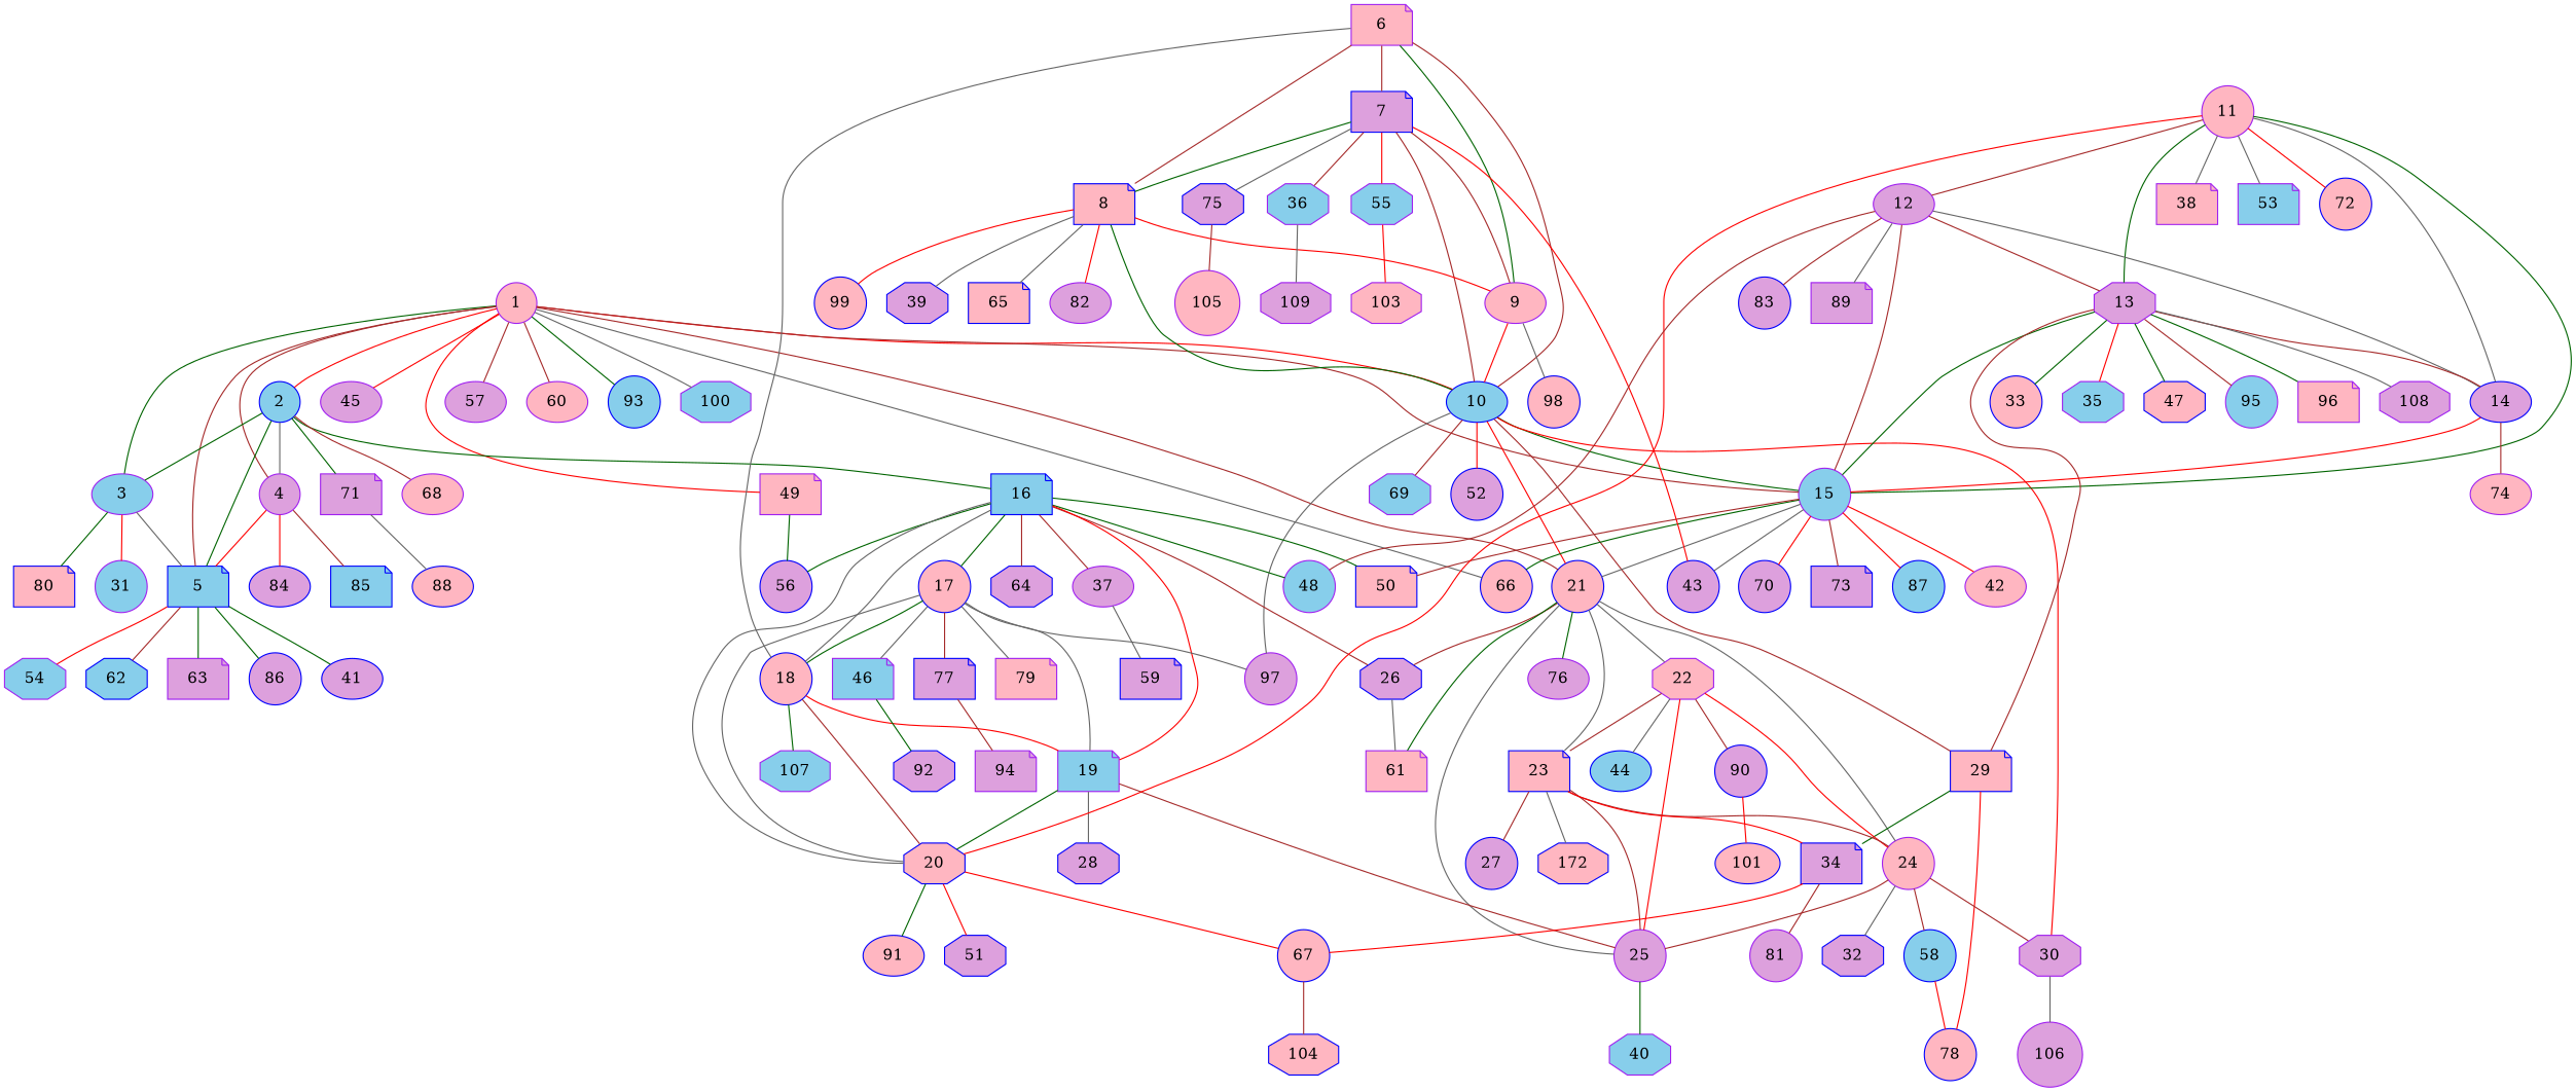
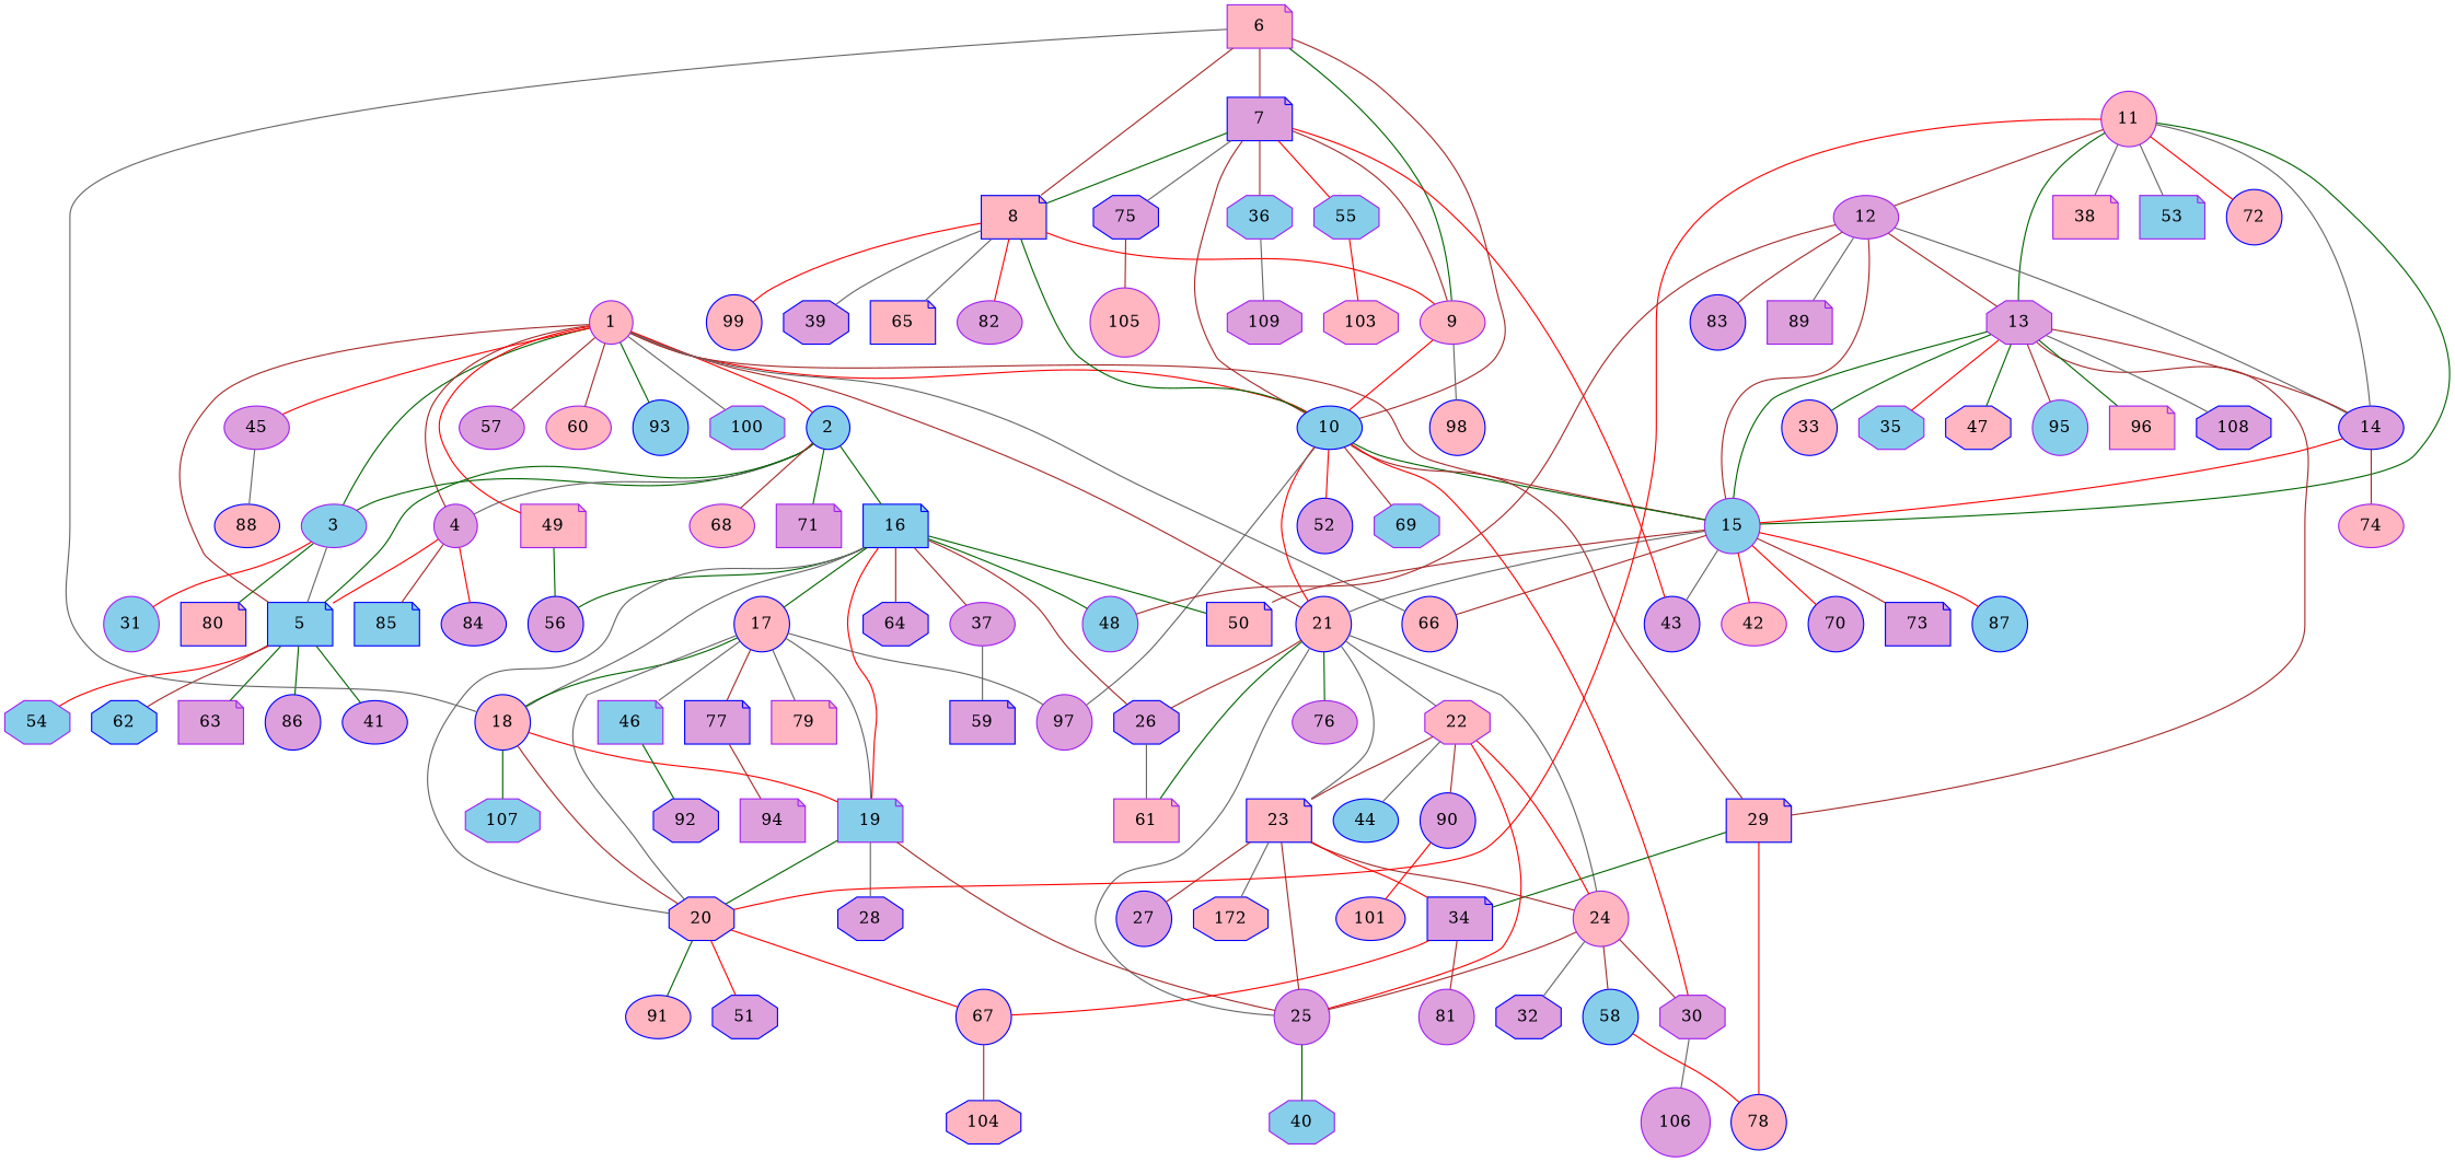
  graph {
    node [color=blue fillcolor=plum shape=circle style=filled]
    edge [color=brown]
    1 [color=purple fillcolor=lightpink]
    2 [fillcolor=skyblue]
    3 [color=purple fillcolor=skyblue shape=ellipse]
    4 [color=purple]
    5 [fillcolor=skyblue shape=note]
    10 [fillcolor=skyblue shape=ellipse]
    15 [color=purple fillcolor=skyblue]
    21 [fillcolor=lightpink]
    45 [color=purple shape=ellipse]
    49 [color=purple fillcolor=lightpink shape=note]
    57 [color=purple shape=ellipse]
    60 [color=purple fillcolor=lightpink shape=ellipse]
    66 [fillcolor=lightpink]
    93 [fillcolor=skyblue]
    100 [color=purple fillcolor=skyblue shape=octagon]
    16 [fillcolor=skyblue shape=note]
    68 [color=purple fillcolor=lightpink shape=ellipse]
    71 [color=purple shape=note]
    31 [color=purple fillcolor=skyblue]
    80 [fillcolor=lightpink shape=note]
    84 [shape=ellipse]
    85 [fillcolor=skyblue shape=note]
    41 [shape=ellipse]
    54 [color=purple fillcolor=skyblue shape=octagon]
    62 [fillcolor=skyblue shape=octagon]
    63 [color=purple shape=note]
    86
    29 [fillcolor=lightpink shape=note]
    30 [color=purple shape=octagon]
    52
    69 [color=purple fillcolor=skyblue shape=octagon]
    97 [color=purple]
    43
    42 [color=purple fillcolor=lightpink shape=ellipse]
    50 [fillcolor=lightpink shape=note]
    70
    73 [shape=note]
    87 [fillcolor=skyblue]
    26 [shape=octagon]
    25 [color=purple]
    22 [color=purple fillcolor=lightpink shape=octagon]
    23 [fillcolor=lightpink shape=note]
    24 [color=purple fillcolor=lightpink]
    61 [color=purple fillcolor=lightpink shape=note]
    76 [color=purple shape=ellipse]
    56
    18 [fillcolor=lightpink]
    20 [fillcolor=lightpink shape=octagon]
    48 [color=purple fillcolor=skyblue]
    17 [fillcolor=lightpink]
    19 [color=purple fillcolor=skyblue shape=note]
    37 [color=purple shape=ellipse]
    64 [shape=octagon]
    88 [fillcolor=lightpink shape=ellipse]
    6 [color=purple fillcolor=lightpink shape=note]
    7 [shape=note]
    8 [fillcolor=lightpink shape=note]
    9 [color=purple fillcolor=lightpink shape=ellipse]
    36 [color=purple fillcolor=skyblue shape=octagon]
    55 [color=purple fillcolor=skyblue shape=octagon]
    75 [shape=octagon]
    39 [shape=octagon]
    65 [fillcolor=lightpink shape=note]
    82 [color=purple shape=ellipse]
    99 [fillcolor=lightpink]
    98 [fillcolor=lightpink]
    107 [color=purple fillcolor=skyblue shape=octagon]
    109 [color=purple shape=octagon]
    103 [color=purple fillcolor=lightpink shape=octagon]
    105 [color=purple fillcolor=lightpink]
    34 [shape=note]
    78 [fillcolor=lightpink]
    106 [color=purple]
    11 [color=purple fillcolor=lightpink]
    12 [color=purple shape=ellipse]
    13 [color=purple shape=octagon]
    14 [shape=ellipse]
    38 [color=purple fillcolor=lightpink shape=note]
    53 [color=purple fillcolor=skyblue shape=note]
    72 [fillcolor=lightpink]
    83
    89 [color=purple shape=note]
    33 [fillcolor=lightpink]
    35 [color=purple fillcolor=skyblue shape=octagon]
    47 [fillcolor=lightpink shape=octagon]
    95 [color=purple fillcolor=skyblue]
    96 [color=purple fillcolor=lightpink shape=note]
-   108 [color=purple shape=octagon]
+   108 [shape=octagon]
    74 [color=purple fillcolor=lightpink shape=ellipse]
    51 [shape=octagon]
    67 [fillcolor=lightpink]
    91 [fillcolor=lightpink shape=ellipse]
    46 [color=purple fillcolor=skyblue shape=note]
    77 [shape=note]
    79 [color=purple fillcolor=lightpink shape=note]
    28 [shape=octagon]
    59 [shape=note]
    92 [shape=octagon]
    94 [color=purple shape=note]
    40 [color=purple fillcolor=skyblue shape=octagon]
    104 [fillcolor=lightpink shape=octagon]
    44 [fillcolor=skyblue shape=ellipse]
    90
    27
    n105 [fillcolor=lightpink label=172 shape=octagon]
    32 [shape=octagon]
    58 [fillcolor=skyblue]
    101 [fillcolor=lightpink shape=ellipse]
    81 [color=purple]
    1 -- 2 [color=red]
    1 -- 3 [color=darkgreen]
    1 -- 4
    1 -- 5
    1 -- 10 [color=red]
    1 -- 15
    1 -- 21
    1 -- 45 [color=red]
    1 -- 49 [color=red]
    1 -- 57
    1 -- 60
    1 -- 66 [color=gray40]
    1 -- 93 [color=darkgreen]
    1 -- 100 [color=gray40]
    2 -- 3 [color=darkgreen]
    2 -- 4 [color=gray40]
    2 -- 5 [color=darkgreen]
    2 -- 16 [color=darkgreen]
    2 -- 68
    2 -- 71 [color=darkgreen]
    3 -- 5 [color=gray40]
    3 -- 31 [color=red]
    3 -- 80 [color=darkgreen]
    4 -- 5 [color=red]
    4 -- 84 [color=red]
    4 -- 85
    5 -- 41 [color=darkgreen]
    5 -- 54 [color=red]
    5 -- 62
    5 -- 63 [color=darkgreen]
    5 -- 86 [color=darkgreen]
    10 -- 15 [color=darkgreen]
    10 -- 21 [color=red]
    10 -- 29
    10 -- 30 [color=red]
    10 -- 52 [color=red]
    10 -- 69
    10 -- 97 [color=gray40]
    15 -- 21 [color=gray40]
-   15 -- 66 [color=darkgreen]
+   15 -- 66
    15 -- 43 [color=gray40]
    15 -- 42 [color=red]
    15 -- 50
    15 -- 70 [color=red]
    15 -- 73
    15 -- 87 [color=red]
    21 -- 26
    21 -- 25 [color=gray40]
    21 -- 22 [color=gray40]
    21 -- 23 [color=gray40]
    21 -- 24 [color=gray40]
    21 -- 61 [color=darkgreen]
    21 -- 76 [color=darkgreen]
    49 -- 56 [color=darkgreen]
    16 -- 50 [color=darkgreen]
    16 -- 26
    16 -- 56 [color=darkgreen]
    16 -- 18 [color=gray40]
    16 -- 20 [color=gray40]
    16 -- 48 [color=darkgreen]
    16 -- 17 [color=darkgreen]
    16 -- 19 [color=red]
    16 -- 37
    16 -- 64
-   71 -- 88 [color=gray40]
+   45 -- 88 [color=gray40]
    29 -- 34 [color=darkgreen]
    29 -- 78 [color=red]
    30 -- 106 [color=gray40]
    26 -- 61 [color=gray40]
    25 -- 40 [color=darkgreen]
    22 -- 25 [color=red]
    22 -- 23
    22 -- 24 [color=red]
    22 -- 44 [color=gray40]
    22 -- 90
    23 -- 25
    23 -- 24
    23 -- 34 [color=red]
    23 -- 27
    23 -- n105 [color=gray40]
    24 -- 30
    24 -- 25
    24 -- 32 [color=gray40]
    24 -- 58
    18 -- 20
    18 -- 19 [color=red]
    18 -- 107 [color=darkgreen]
    20 -- 51 [color=red]
    20 -- 67 [color=red]
    20 -- 91 [color=darkgreen]
    17 -- 97 [color=gray40]
    17 -- 18 [color=darkgreen]
    17 -- 20 [color=gray40]
    17 -- 19 [color=gray40]
    17 -- 46 [color=gray40]
    17 -- 77
    17 -- 79 [color=gray40]
    19 -- 25
    19 -- 20 [color=darkgreen]
    19 -- 28 [color=gray40]
    37 -- 59 [color=gray40]
    6 -- 10
    6 -- 18 [color=gray40]
    6 -- 7
    6 -- 8
    6 -- 9 [color=darkgreen]
    7 -- 10
    7 -- 43 [color=red]
    7 -- 8 [color=darkgreen]
    7 -- 9
    7 -- 36
    7 -- 55 [color=red]
    7 -- 75 [color=gray40]
    8 -- 10 [color=darkgreen]
    8 -- 9 [color=red]
    8 -- 39 [color=gray40]
    8 -- 65 [color=gray40]
    8 -- 82 [color=red]
    8 -- 99 [color=red]
    9 -- 10 [color=red]
    9 -- 98 [color=gray40]
    36 -- 109 [color=gray40]
    55 -- 103 [color=red]
    75 -- 105
    34 -- 67 [color=red]
    34 -- 81
    11 -- 15 [color=darkgreen]
    11 -- 20 [color=red]
    11 -- 12
    11 -- 13 [color=darkgreen]
    11 -- 14 [color=gray40]
    11 -- 38 [color=gray40]
    11 -- 53 [color=gray40]
    11 -- 72 [color=red]
    12 -- 15
    12 -- 48
    12 -- 13
    12 -- 14 [color=gray40]
    12 -- 83
    12 -- 89 [color=gray40]
    13 -- 15 [color=darkgreen]
    13 -- 29
    13 -- 14
    13 -- 33 [color=darkgreen]
    13 -- 35 [color=red]
    13 -- 47 [color=darkgreen]
    13 -- 95
    13 -- 96 [color=darkgreen]
    13 -- 108 [color=gray40]
    14 -- 15 [color=red]
    14 -- 74
    67 -- 104
    46 -- 92 [color=darkgreen]
    77 -- 94
    90 -- 101 [color=red]
    58 -- 78 [color=red]
  }
